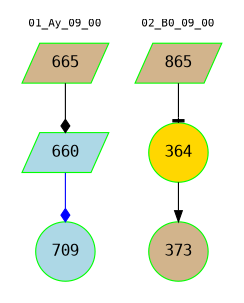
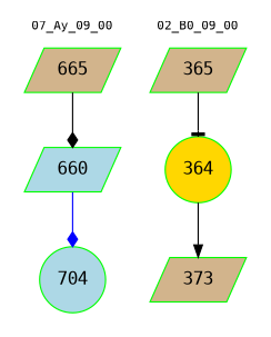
  digraph {
    fontname="DejaVu Sans Mono"
    node [color=green fillcolor=tan fontname="DejaVu Sans Mono" shape=parallelogram style=filled]
    edge [arrowhead=diamond color=black fontname="DejaVu Sans Mono"]
    n1 [label=665]
    n2 [fillcolor=lightblue label=660]
-   n3 [fillcolor=lightblue label=709 shape=circle]
-   n4 [label=865]
+   n3 [fillcolor=lightblue label=704 shape=circle]
+   n4 [label=365]
    n5 [fillcolor=gold label=364 shape=circle]
-   n6 [label=373 shape=circle]
+   n6 [label=373]
    subgraph cluster_1 {
      color=white
      fontsize=10
-     label="01_Ay_09_00"
+     label="07_Ay_09_00"
      n1
      n2
      n3
    }
    subgraph cluster_2 {
      color=white
      fontsize=10
      label="02_B0_09_00"
      n4
      n5
      n6
    }
    n1 -> n2
    n2 -> n3 [color=blue]
    n4 -> n5 [arrowhead=tee]
    n5 -> n6 [arrowhead=normal]
  }
